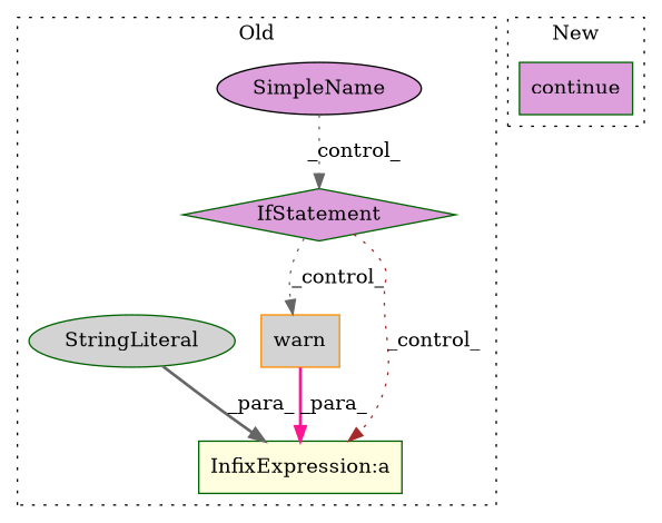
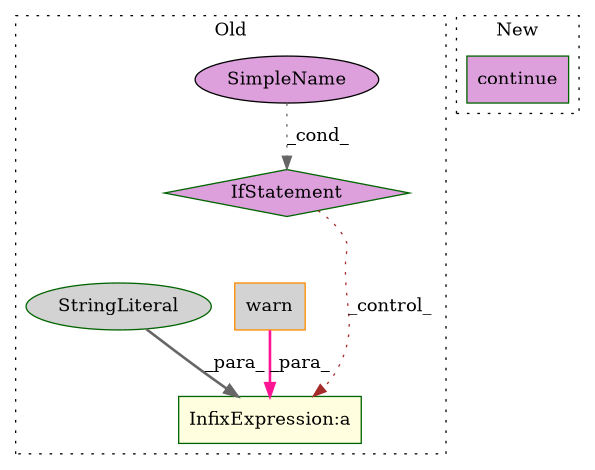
  digraph {
    node [color=darkgreen fillcolor=plum shape=box style=filled]
    edge [color=gray40 style=dotted]
    n1 [a=32 color=darkorange fillcolor=lightgrey l="5,1" label=warn s="1765,1850"]
    n2 [a=25 l="4,2" label=IfStatement s="1510,1525" shape=diamond]
    n3 [a=42 color=black label=SimpleName shape=ellipse]
    n4 [a=27 fillcolor=lightyellow l=3 label="InfixExpression:a" s=1806]
    n5 [a=45 fillcolor=lightgrey l=35 label=StringLiteral s=1771 shape=ellipse]
    n6 [a=18 l=9 label=continue s=1625]
    subgraph cluster_1 {
      label=Old
      style=dotted
      n1
      n2
      n3
      n4
      n5
    }
    subgraph cluster_2 {
      label=New
      style=dotted
      n6
    }
    n1 -> n4 [color=deeppink label=_para_ style=bold]
-   n2 -> n1 [label=_control_]
    n2 -> n4 [color=brown label=_control_]
-   n3 -> n2 [label=_control_]
+   n3 -> n2 [label=_cond_]
    n5 -> n4 [label=_para_ style=bold]
  }
